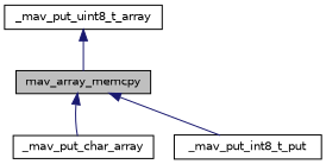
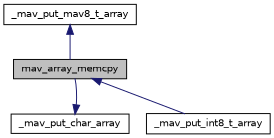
  digraph {
    rankdir=TB
    node [color=black fillcolor=white fontname=Helvetica fontsize=10 shape=record style=filled]
    edge [color=midnightblue dir=back fontname=Helvetica fontsize=10 labelfontname=Helvetica labelfontsize=10 style=solid]
    n1 [fillcolor=grey75 fontcolor=black height=0.2 label=mav_array_memcpy width=0.4]
    n2 [height=0.2 label=_mav_put_char_array width=0.4]
-   n3 [height=0.2 label=_mav_put_int8_t_put width=0.4]
-   n4 [height=0.2 label=_mav_put_uint8_t_array width=0.4]
-   n1 -> n2
+   n3 [height=0.2 label=_mav_put_int8_t_array width=0.4]
+   n4 [height=0.2 label=_mav_put_mav8_t_array width=0.4]
+   n2 -> n1
    n1 -> n3
    n4 -> n1
  }
